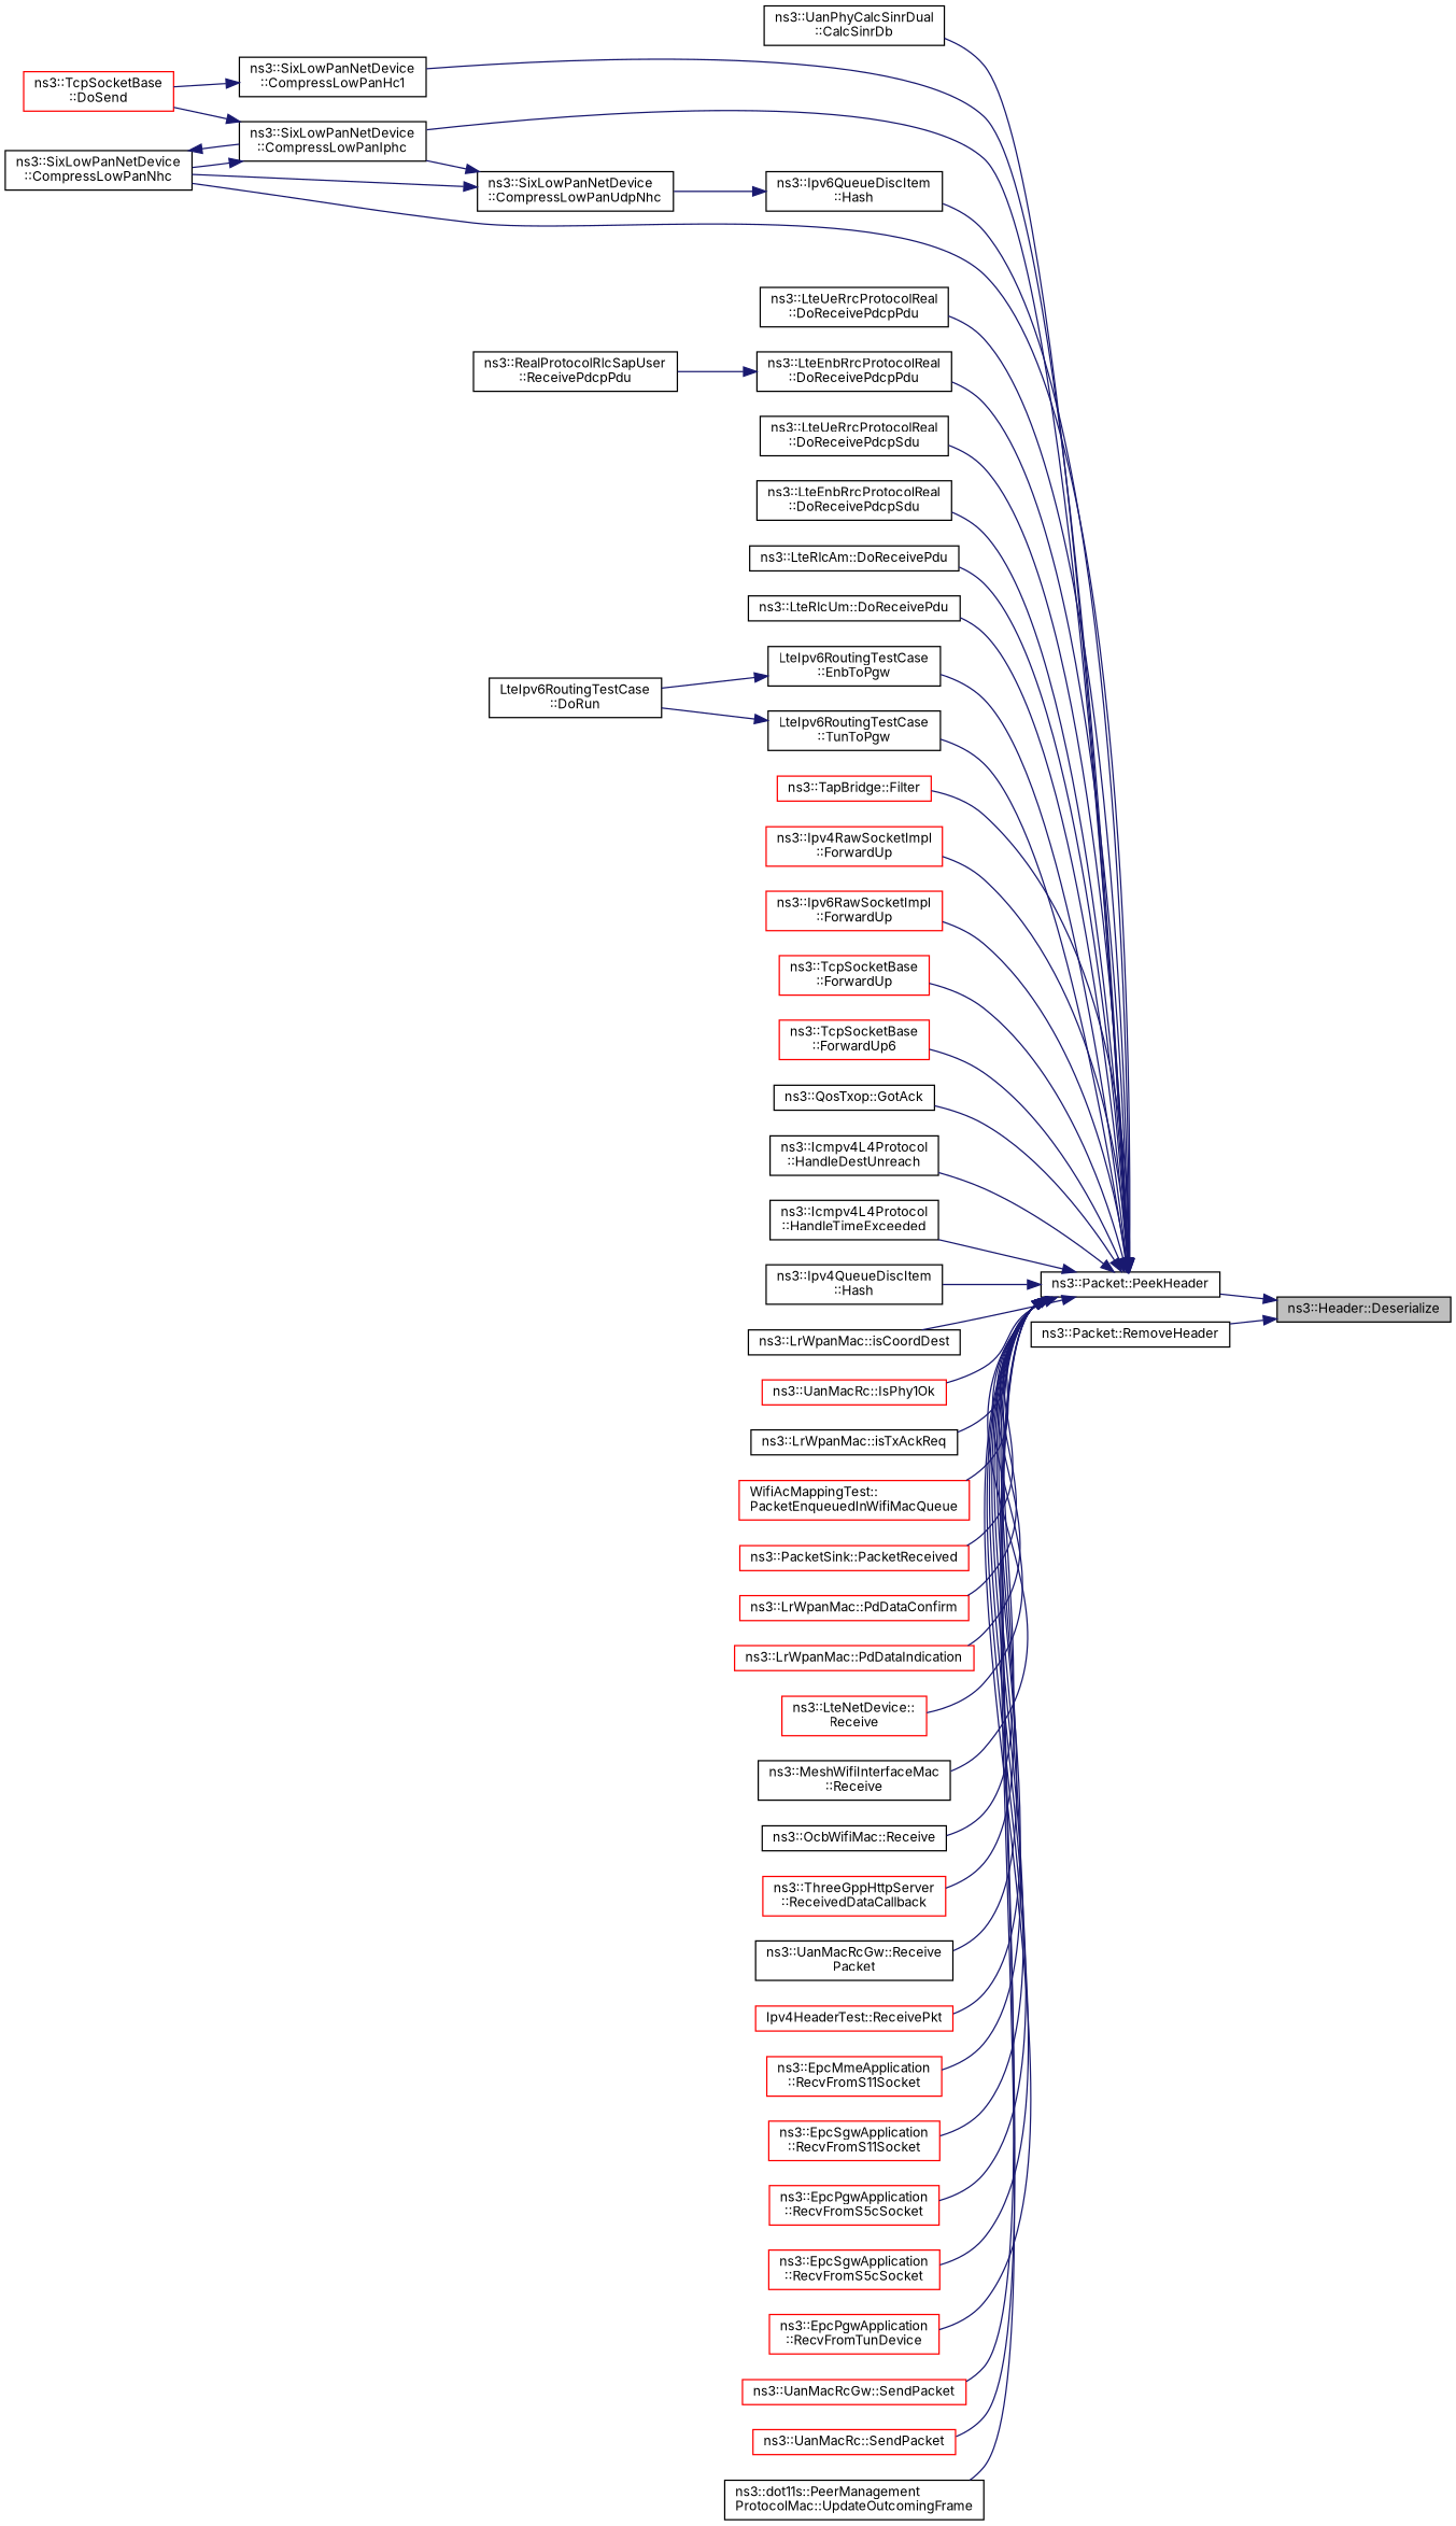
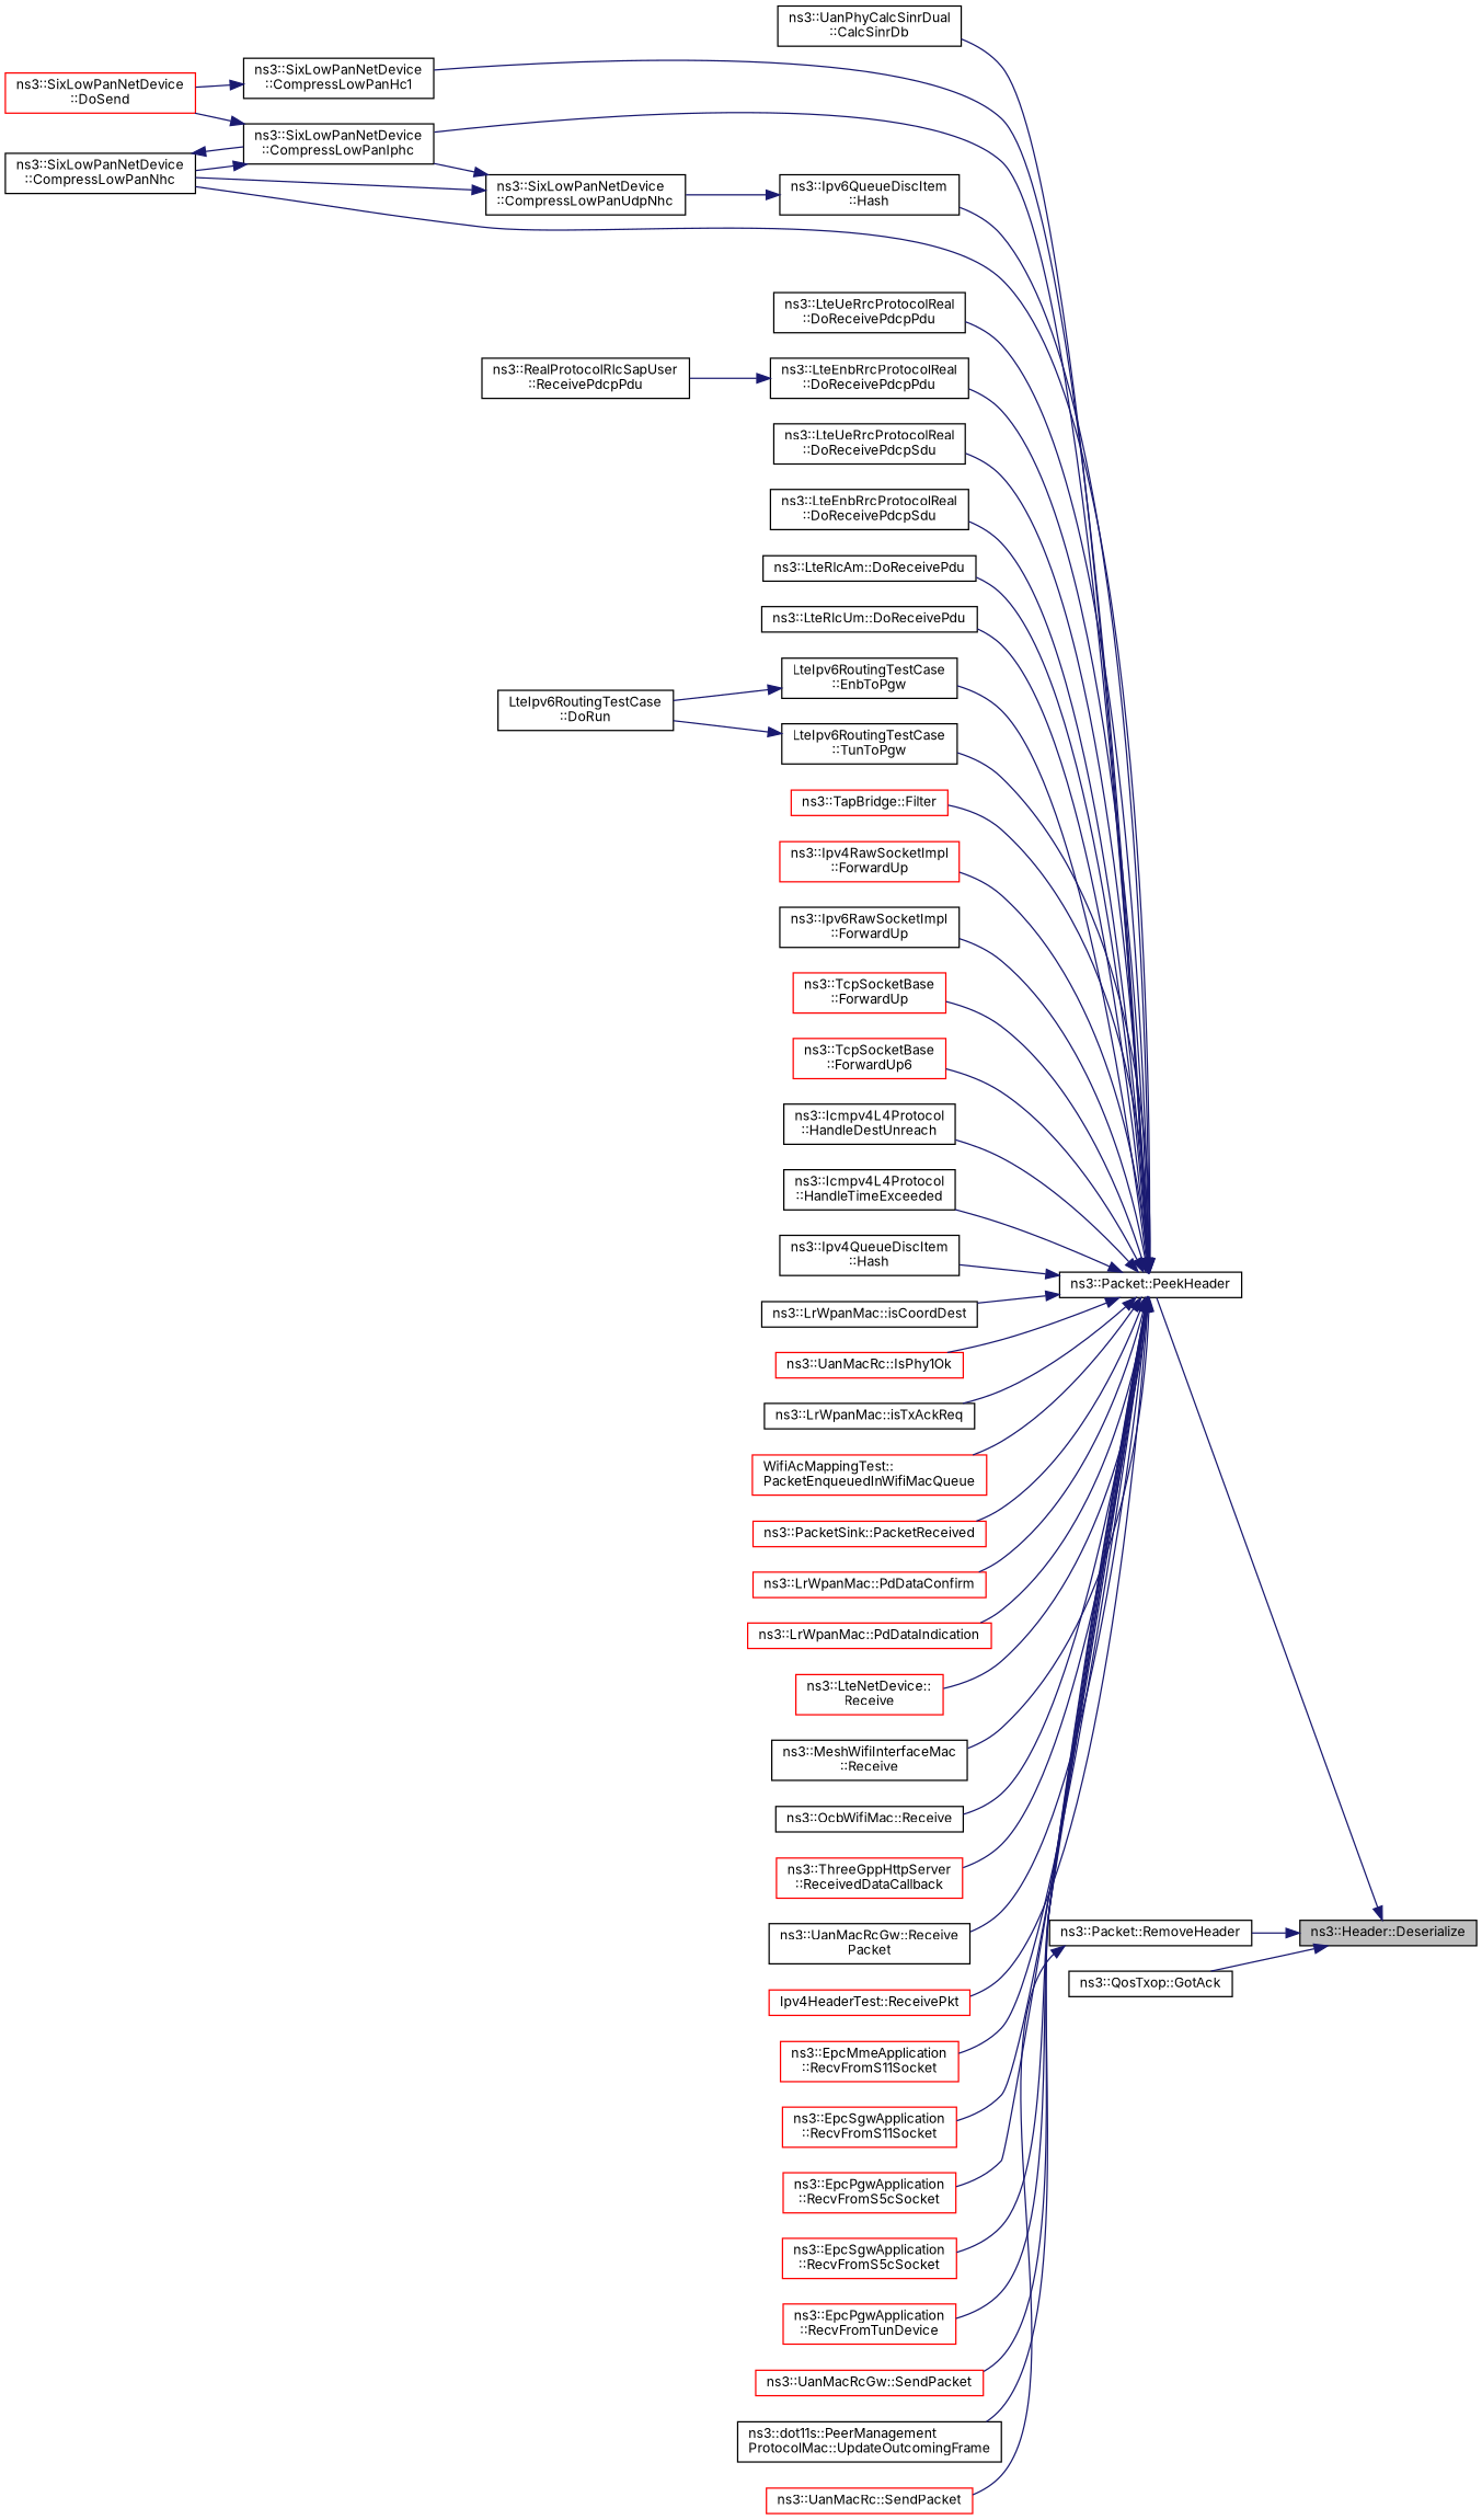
  digraph {
    fontname=Inter
    rankdir=RL
    node [color=black fillcolor=white fontname=Inter fontsize=10 shape=record style=filled]
    edge [color=midnightblue dir=back fontname=Inter fontsize=10 labelfontname=Helvetica labelfontsize=10 style=solid]
    n1 [fillcolor=grey75 fontcolor=black height=0.2 label="ns3::Header::Deserialize" width=0.4]
    n2 [height=0.2 label="ns3::Packet::PeekHeader" width=0.4]
    n3 [height=0.2 label="ns3::Packet::RemoveHeader" width=0.4]
    n4 [height=0.2 label="ns3::UanPhyCalcSinrDual\l::CalcSinrDb" width=0.4]
    n5 [height=0.2 label="ns3::SixLowPanNetDevice\l::CompressLowPanHc1" width=0.4]
    n6 [height=0.2 label="ns3::SixLowPanNetDevice\l::CompressLowPanIphc" width=0.4]
    n7 [height=0.2 label="ns3::SixLowPanNetDevice\l::CompressLowPanNhc" width=0.4]
    n8 [height=0.2 label="ns3::LteUeRrcProtocolReal\l::DoReceivePdcpPdu" width=0.4]
    n9 [height=0.2 label="ns3::LteEnbRrcProtocolReal\l::DoReceivePdcpPdu" width=0.4]
    n10 [height=0.2 label="ns3::LteUeRrcProtocolReal\l::DoReceivePdcpSdu" width=0.4]
    n11 [height=0.2 label="ns3::LteEnbRrcProtocolReal\l::DoReceivePdcpSdu" width=0.4]
    n12 [height=0.2 label="ns3::LteRlcAm::DoReceivePdu" width=0.4]
    n13 [height=0.2 label="ns3::LteRlcUm::DoReceivePdu" width=0.4]
    n14 [height=0.2 label="LteIpv6RoutingTestCase\l::EnbToPgw" width=0.4]
    n15 [color=red height=0.2 label="ns3::TapBridge::Filter" width=0.4]
    n16 [color=red height=0.2 label="ns3::Ipv4RawSocketImpl\l::ForwardUp" width=0.4]
-   n17 [color=red height=0.2 label="ns3::Ipv6RawSocketImpl\l::ForwardUp" width=0.4]
+   n17 [height=0.2 label="ns3::Ipv6RawSocketImpl\l::ForwardUp" width=0.4]
    n18 [color=red height=0.2 label="ns3::TcpSocketBase\l::ForwardUp" width=0.4]
    n19 [color=red height=0.2 label="ns3::TcpSocketBase\l::ForwardUp6" width=0.4]
    n20 [height=0.2 label="ns3::QosTxop::GotAck" width=0.4]
    n21 [height=0.2 label="ns3::Icmpv4L4Protocol\l::HandleDestUnreach" width=0.4]
    n22 [height=0.2 label="ns3::Icmpv4L4Protocol\l::HandleTimeExceeded" width=0.4]
    n23 [height=0.2 label="ns3::Ipv4QueueDiscItem\l::Hash" width=0.4]
    n24 [height=0.2 label="ns3::Ipv6QueueDiscItem\l::Hash" width=0.4]
    n25 [height=0.2 label="ns3::LrWpanMac::isCoordDest" width=0.4]
    n26 [color=red height=0.2 label="ns3::UanMacRc::IsPhy1Ok" width=0.4]
    n27 [height=0.2 label="ns3::LrWpanMac::isTxAckReq" width=0.4]
    n28 [color=red height=0.2 label="WifiAcMappingTest::\lPacketEnqueuedInWifiMacQueue" width=0.4]
    n29 [color=red height=0.2 label="ns3::PacketSink::PacketReceived" width=0.4]
    n30 [color=red height=0.2 label="ns3::LrWpanMac::PdDataConfirm" width=0.4]
    n31 [color=red height=0.2 label="ns3::LrWpanMac::PdDataIndication" width=0.4]
    n32 [color=red height=0.2 label="ns3::LteNetDevice::\lReceive" width=0.4]
    n33 [height=0.2 label="ns3::MeshWifiInterfaceMac\l::Receive" width=0.4]
    n34 [height=0.2 label="ns3::OcbWifiMac::Receive" width=0.4]
    n35 [color=red height=0.2 label="ns3::ThreeGppHttpServer\l::ReceivedDataCallback" width=0.4]
    n36 [height=0.2 label="ns3::UanMacRcGw::Receive\lPacket" width=0.4]
    n37 [color=red height=0.2 label="Ipv4HeaderTest::ReceivePkt" width=0.4]
    n38 [color=red height=0.2 label="ns3::EpcMmeApplication\l::RecvFromS11Socket" width=0.4]
    n39 [color=red height=0.2 label="ns3::EpcSgwApplication\l::RecvFromS11Socket" width=0.4]
    n40 [color=red height=0.2 label="ns3::EpcPgwApplication\l::RecvFromS5cSocket" width=0.4]
    n41 [color=red height=0.2 label="ns3::EpcSgwApplication\l::RecvFromS5cSocket" width=0.4]
    n42 [color=red height=0.2 label="ns3::EpcPgwApplication\l::RecvFromTunDevice" width=0.4]
    n43 [color=red height=0.2 label="ns3::UanMacRcGw::SendPacket" width=0.4]
    n44 [color=red height=0.2 label="ns3::UanMacRc::SendPacket" width=0.4]
    n45 [height=0.2 label="LteIpv6RoutingTestCase\l::TunToPgw" width=0.4]
    n46 [height=0.2 label="ns3::dot11s::PeerManagement\lProtocolMac::UpdateOutcomingFrame" width=0.4]
-   n47 [color=red height=0.2 label="ns3::TcpSocketBase\l::DoSend" width=0.4]
+   n47 [color=red height=0.2 label="ns3::SixLowPanNetDevice\l::DoSend" width=0.4]
    n48 [height=0.2 label="ns3::SixLowPanNetDevice\l::CompressLowPanUdpNhc" width=0.4]
    n49 [height=0.2 label="ns3::RealProtocolRlcSapUser\l::ReceivePdcpPdu" width=0.4]
    n50 [height=0.2 label="LteIpv6RoutingTestCase\l::DoRun" width=0.4]
    n1 -> n2
    n1 -> n3
    n2 -> n4
    n2 -> n5
    n2 -> n6
    n2 -> n7
    n2 -> n8
    n2 -> n9
    n2 -> n10
    n2 -> n11
    n2 -> n12
    n2 -> n13
    n2 -> n14
    n2 -> n15
    n2 -> n16
    n2 -> n17
    n2 -> n18
    n2 -> n19
-   n2 -> n20
+   n1 -> n20
    n2 -> n21
    n2 -> n22
    n2 -> n23
    n2 -> n24
    n2 -> n25
    n2 -> n26
    n2 -> n27
    n2 -> n28
    n2 -> n29
    n2 -> n30
    n2 -> n31
    n2 -> n32
    n2 -> n33
    n2 -> n34
    n2 -> n35
    n2 -> n36
    n2 -> n37
    n2 -> n38
    n2 -> n39
    n2 -> n40
    n2 -> n41
    n2 -> n42
    n2 -> n43
-   n2 -> n44
+   n3 -> n44
    n2 -> n45
    n2 -> n46
    n5 -> n47
    n6 -> n7
    n6 -> n47
    n7 -> n6
    n9 -> n49
    n14 -> n50
    n24 -> n48
    n45 -> n50
    n48 -> n6
    n48 -> n7
  }
